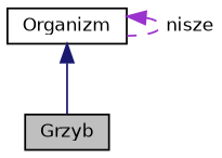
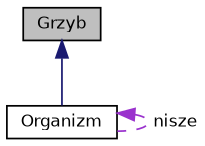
  digraph {
    node [color=black fontname=Helvetica fontsize=10 shape=record style=filled]
    edge [dir=back fontname=Helvetica fontsize=10 labelfontname=Helvetica labelfontsize=10]
    n1 [fillcolor=grey75 fontcolor=black height=0.2 label=Grzyb width=0.4]
    n2 [fillcolor=white height=0.2 label=Organizm width=0.4]
-   n2 -> n1 [color=midnightblue style=solid]
+   n1 -> n2 [color=midnightblue style=solid]
    n2 -> n2 [color=darkorchid3 label=" nisze" style=dashed]
  }
